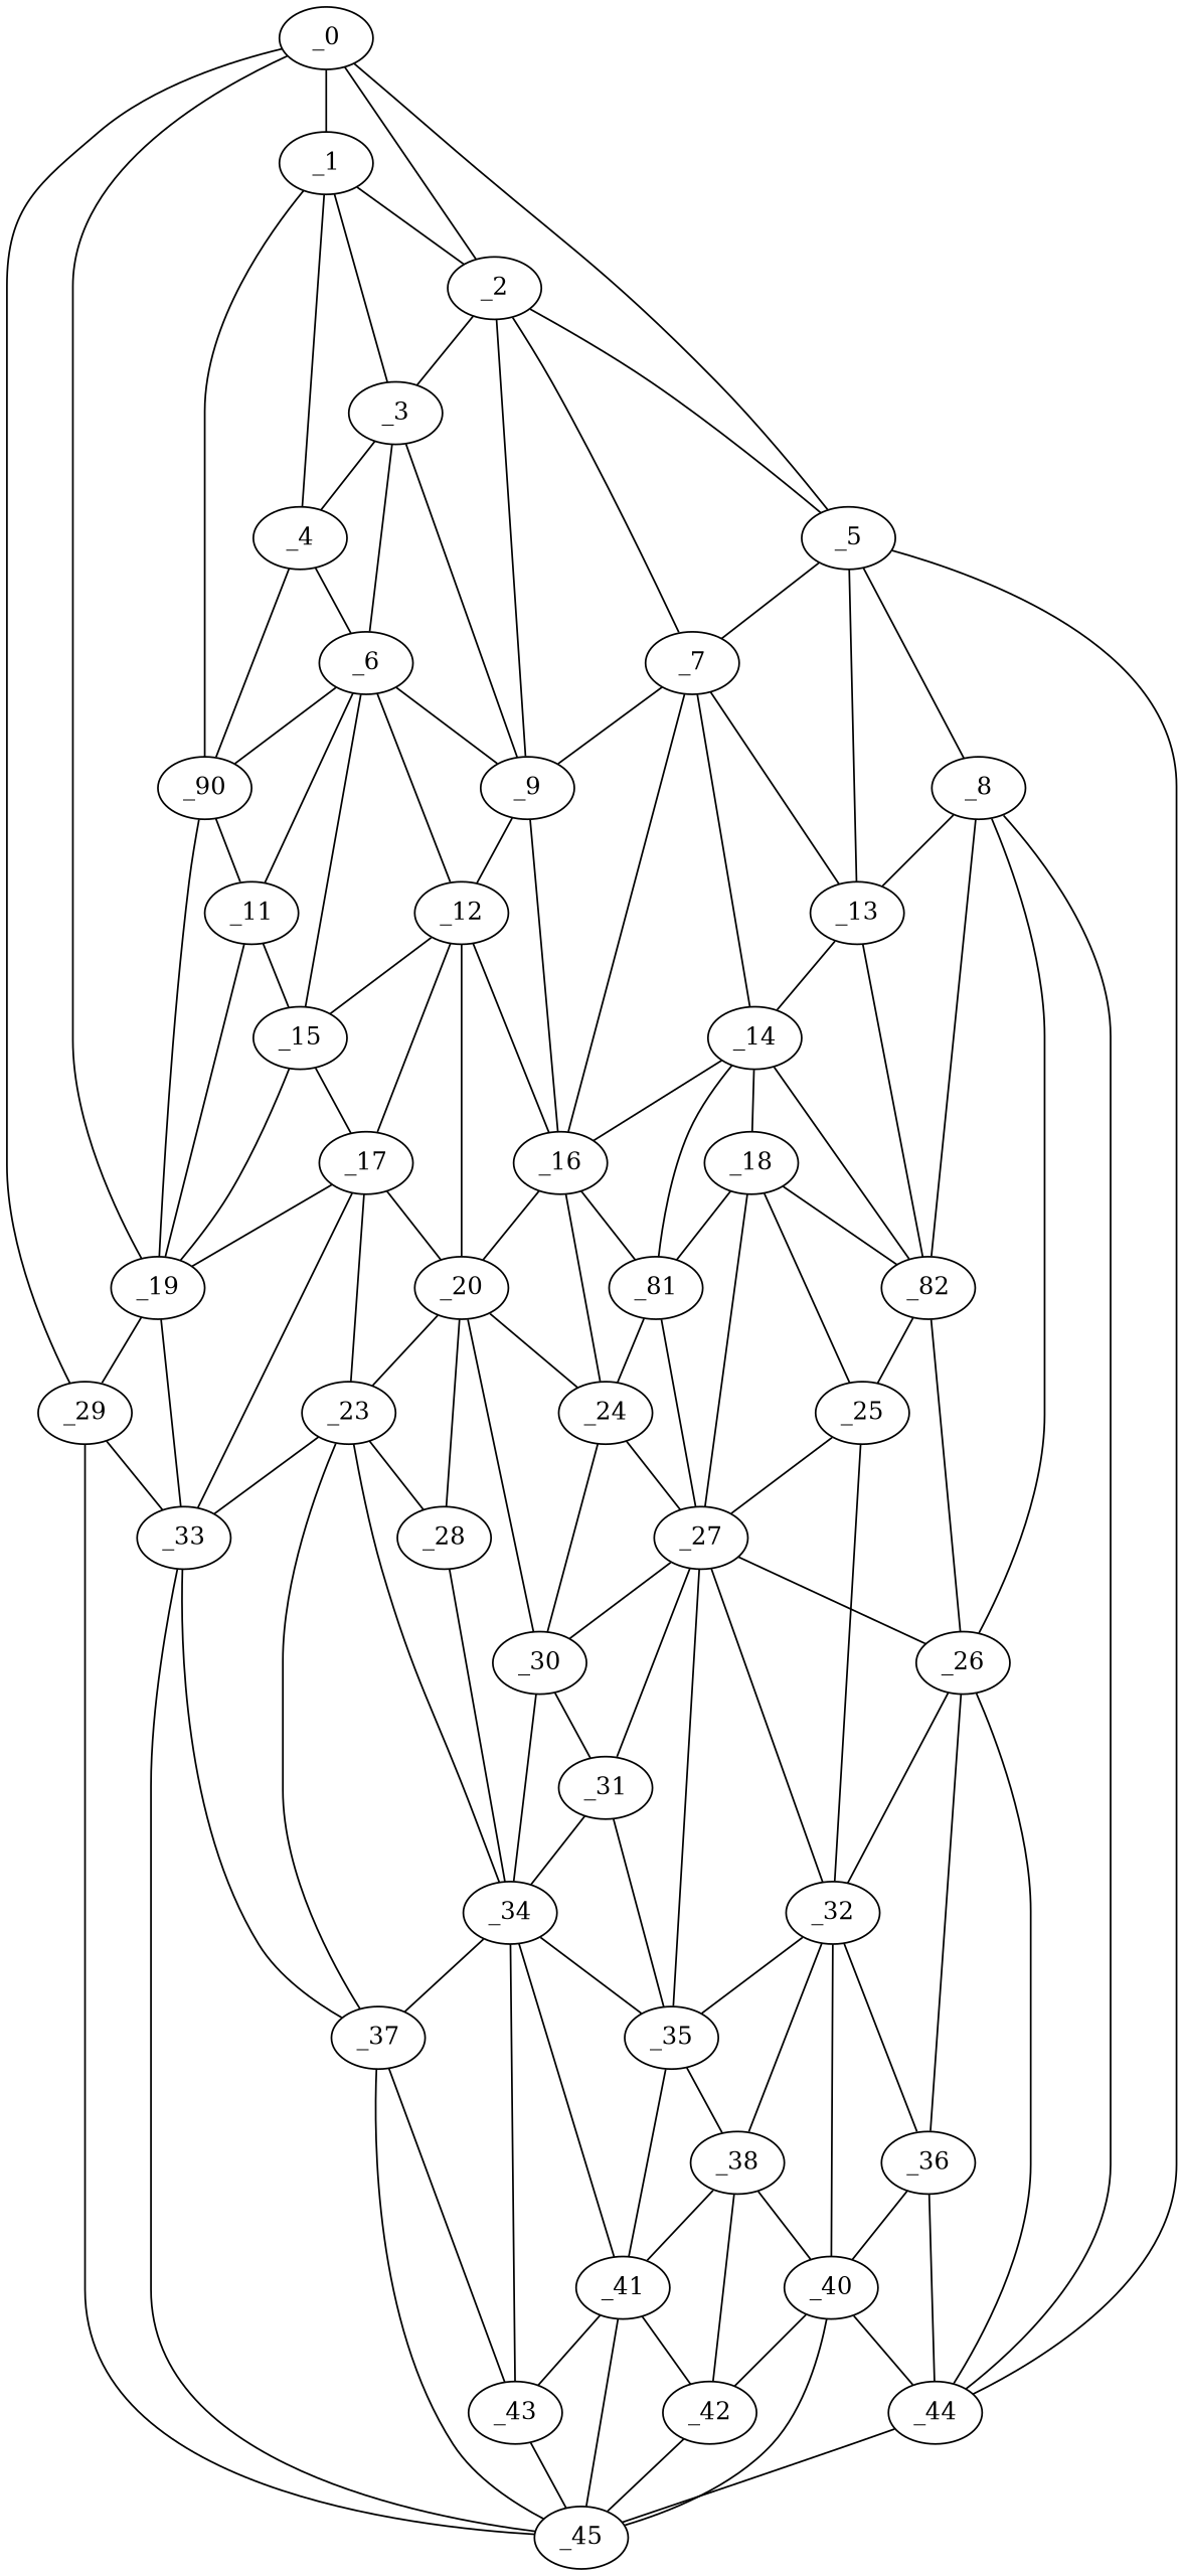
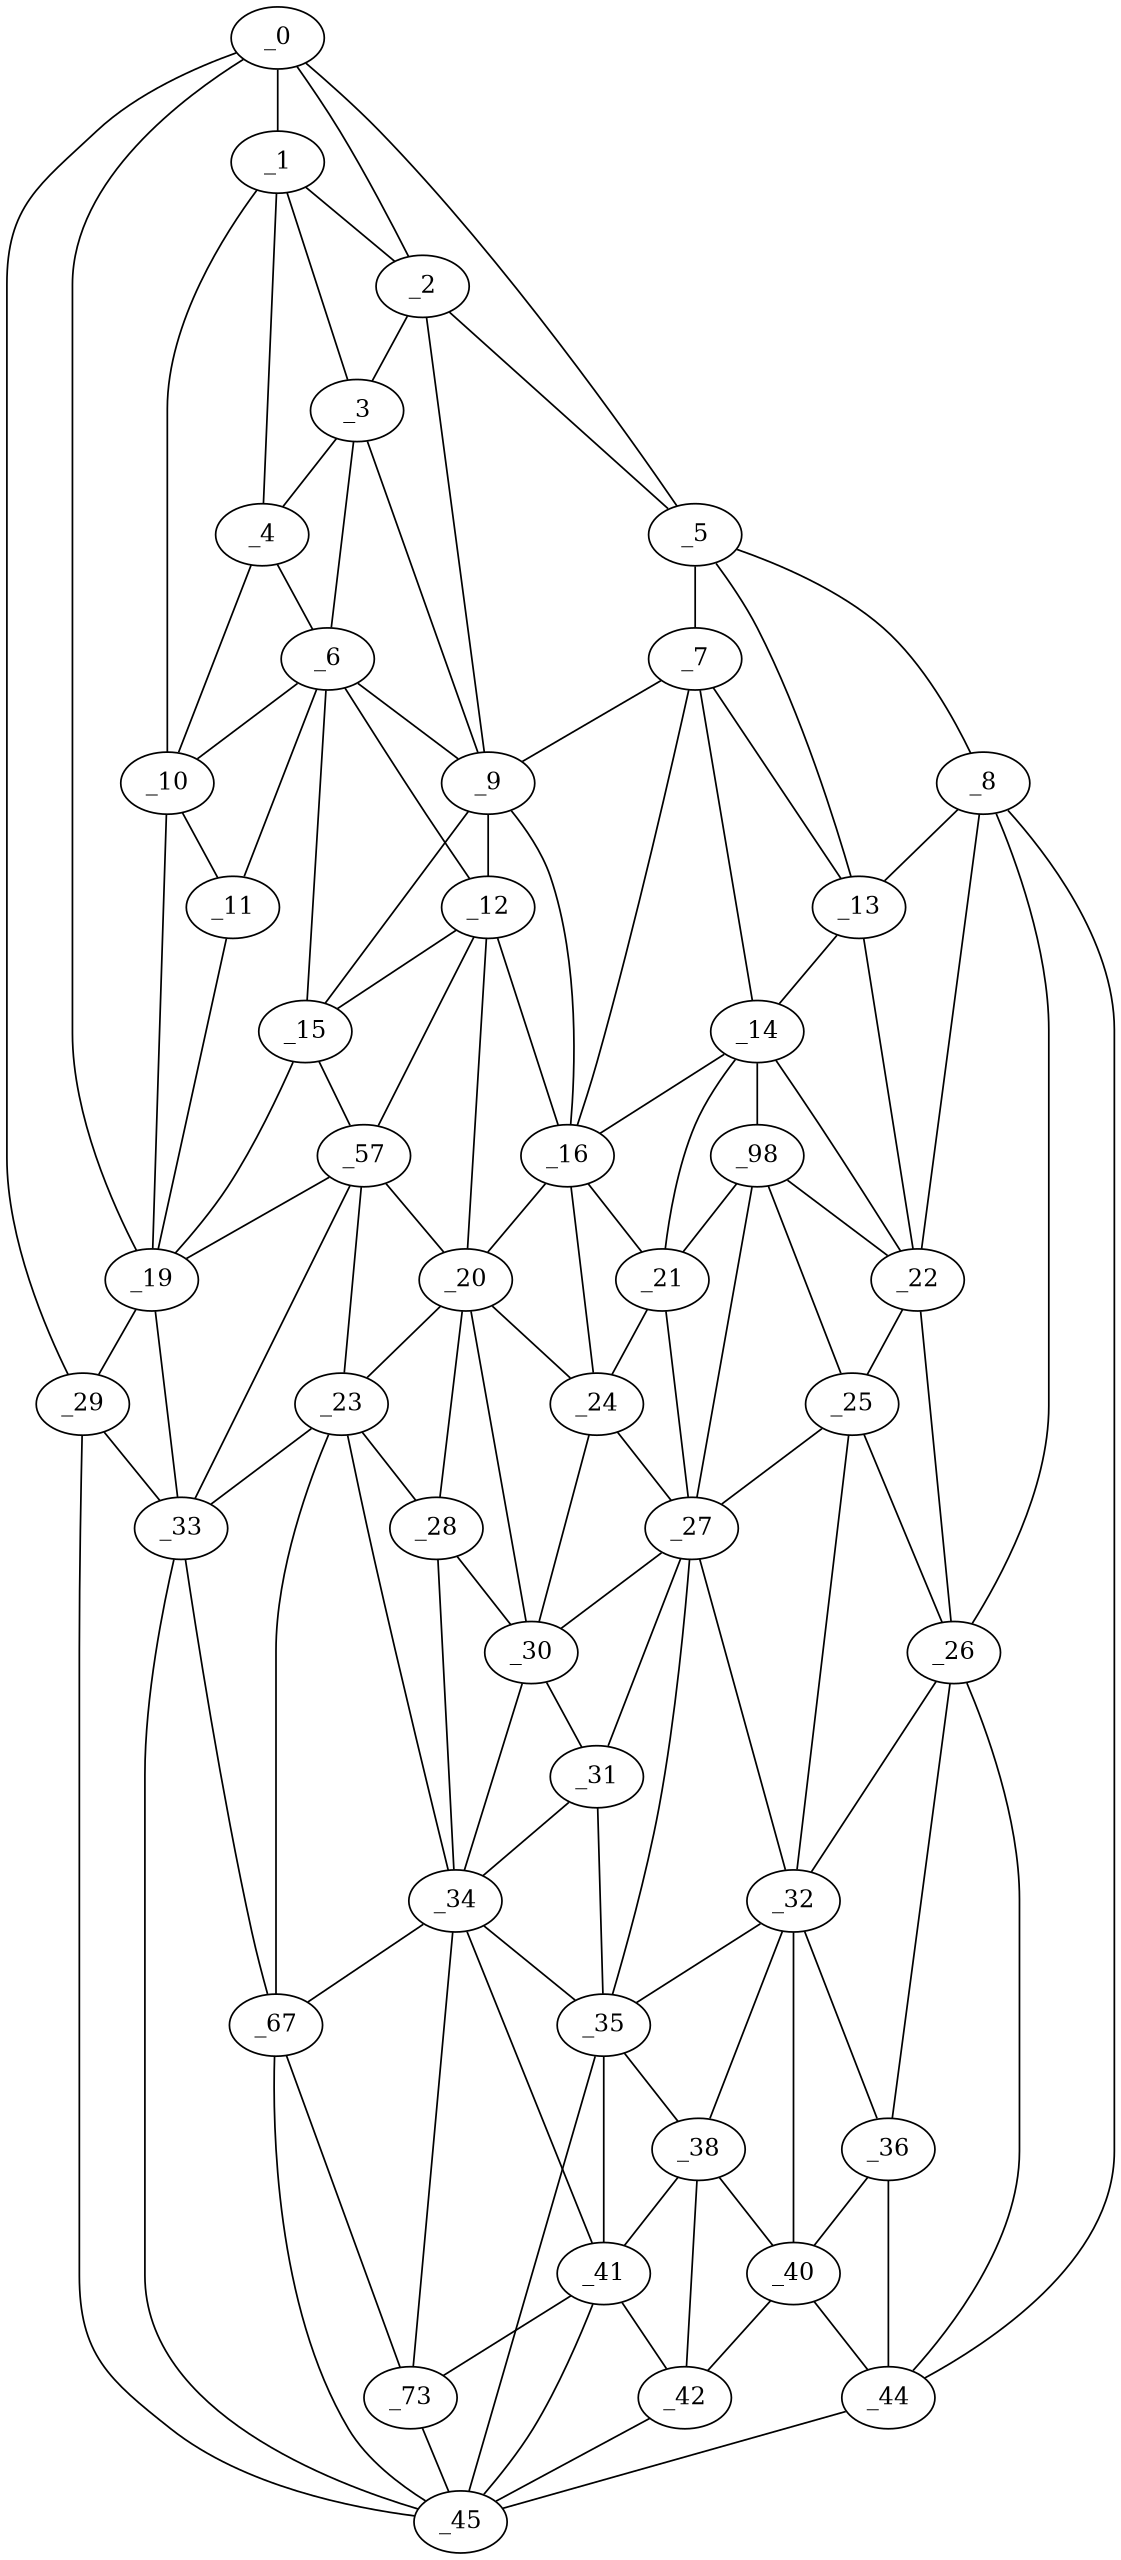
  graph {
    node [x=71 y=38]
    edge [valence=2]
    _0 [x=13 y=10]
    _1 [x=29 y=15]
    _2 [x=38]
    _5 [x=44 y=125]
    _19 [y=4]
    _29 [x=81 y=2]
-   _10 [x=53 y=9 label=_90]
+   _10 [x=53 y=9]
    _3 [x=40 y=28]
    _4 [x=41 y=16]
    _7 [x=46 y=53]
    _9 [x=52 y=40]
    _8 [x=49 y=122]
    _13 [x=58 y=92]
    _44 [x=116 y=114]
    _11 [x=57 y=13]
    _33 [x=90 y=13]
    _45 [x=119 y=43]
    _6 [x=46 y=23]
    _14 [x=59 y=73]
    _16 [x=63 y=54]
    _12 [x=58 y=34]
-   _22 [y=88 label=_82]
+   _22 [y=88]
    _26 [x=77 y=88]
    _15 [x=61 y=19]
-   _37 [x=95 y=20]
-   _18 [x=69 y=72]
-   _21 [y=59 label=_81]
+   _37 [x=95 y=20 label=_67]
+   _18 [x=69 y=72 label=_98]
+   _21 [y=59]
    _20
    _24 [x=75 y=57]
-   _17 [x=68 y=27]
+   _17 [x=68 y=27 label=_57]
    _25 [x=76 y=72]
    _32 [x=89 y=70]
    _36 [x=92 y=87]
    _23 [x=74 y=34]
    _28 [x=80 y=40]
    _30 [x=81 y=52]
    _27 [x=78 y=62]
    _35 [x=91 y=60]
    _38 [x=99 y=61]
    _40 [x=105 y=70]
    _34 [x=91 y=39]
    _31 [x=86 y=56]
    _41 [x=107 y=49]
-   _43 [x=110 y=39]
+   _43 [x=110 y=39 label=_73]
    _42 [x=107 y=60]
    _0 -- _1
    _0 -- _2 [valence=1]
    _0 -- _5 [valence=1]
    _0 -- _19 [valence=1]
    _0 -- _29 [valence=1]
    _1 -- _2 [valence=1]
    _1 -- _10
    _1 -- _3
    _1 -- _4
    _2 -- _5 [valence=1]
    _2 -- _3 [valence=1]
-   _2 -- _7
    _2 -- _9
    _5 -- _7
    _5 -- _8
    _5 -- _13 [valence=1]
-   _5 -- _44 [valence=1]
    _19 -- _29 [valence=1]
    _19 -- _33
    _29 -- _33
    _29 -- _45 [valence=1]
    _10 -- _19
    _10 -- _11 [valence=1]
    _3 -- _4 [valence=1]
    _3 -- _9 [valence=1]
    _3 -- _6
    _4 -- _10
    _4 -- _6 [valence=1]
    _7 -- _9 [valence=1]
    _7 -- _13
    _7 -- _14 [valence=1]
    _7 -- _16
    _9 -- _16
    _9 -- _12
    _8 -- _13
    _8 -- _44
    _8 -- _22 [valence=1]
    _8 -- _26
    _13 -- _14
    _13 -- _22
    _44 -- _45 [valence=1]
    _11 -- _19
-   _11 -- _15
+   _9 -- _15
    _33 -- _45
    _33 -- _37
    _6 -- _10
    _6 -- _9
    _6 -- _11 [valence=1]
    _6 -- _12 [valence=1]
    _6 -- _15
    _14 -- _16 [valence=1]
    _14 -- _22
    _14 -- _18
    _14 -- _21
    _16 -- _21
    _16 -- _20
    _16 -- _24
    _12 -- _16
    _12 -- _15 [valence=1]
    _12 -- _20
    _12 -- _17
    _22 -- _26
    _22 -- _25 [valence=1]
    _26 -- _44
    _26 -- _32 [valence=1]
    _26 -- _36
    _15 -- _19
    _15 -- _17
    _37 -- _45
    _37 -- _43
    _18 -- _22
    _18 -- _21
    _18 -- _25
    _18 -- _27 [valence=1]
    _21 -- _24
    _21 -- _27 [valence=1]
    _20 -- _24
    _20 -- _23
    _20 -- _28 [valence=1]
    _20 -- _30
    _24 -- _30 [valence=1]
    _24 -- _27
    _17 -- _19 [valence=1]
    _17 -- _33
    _17 -- _20
    _17 -- _23 [valence=1]
-   _27 -- _26 [valence=1]
+   _25 -- _26 [valence=1]
    _25 -- _32
    _25 -- _27 [valence=1]
    _32 -- _36 [valence=1]
    _32 -- _35
    _32 -- _38
    _32 -- _40
    _36 -- _44
    _36 -- _40
    _23 -- _33
    _23 -- _37 [valence=1]
    _23 -- _28
    _23 -- _34
+   _28 -- _30
    _28 -- _34 [valence=1]
    _30 -- _34
    _30 -- _31 [valence=1]
    _27 -- _32 [valence=1]
    _27 -- _30
    _27 -- _35
    _27 -- _31
    _35 -- _38 [valence=1]
    _35 -- _41
    _38 -- _40
    _38 -- _41
    _38 -- _42
    _40 -- _44
-   _40 -- _45 [valence=1]
+   _35 -- _45 [valence=1]
    _40 -- _42 [valence=1]
    _34 -- _37
    _34 -- _35
    _34 -- _41
    _34 -- _43 [valence=1]
    _31 -- _35 [valence=1]
    _31 -- _34
    _41 -- _45 [valence=1]
    _41 -- _43
    _41 -- _42 [valence=1]
    _43 -- _45 [valence=1]
    _42 -- _45
  }
